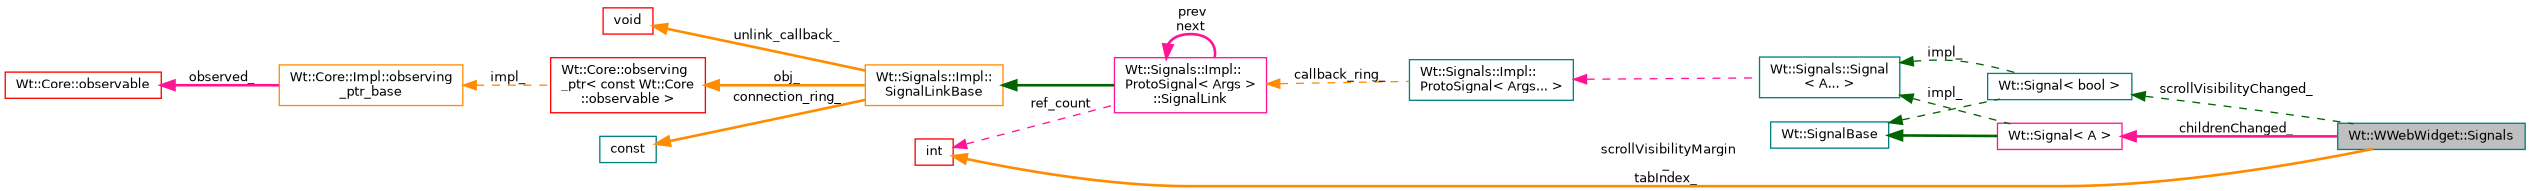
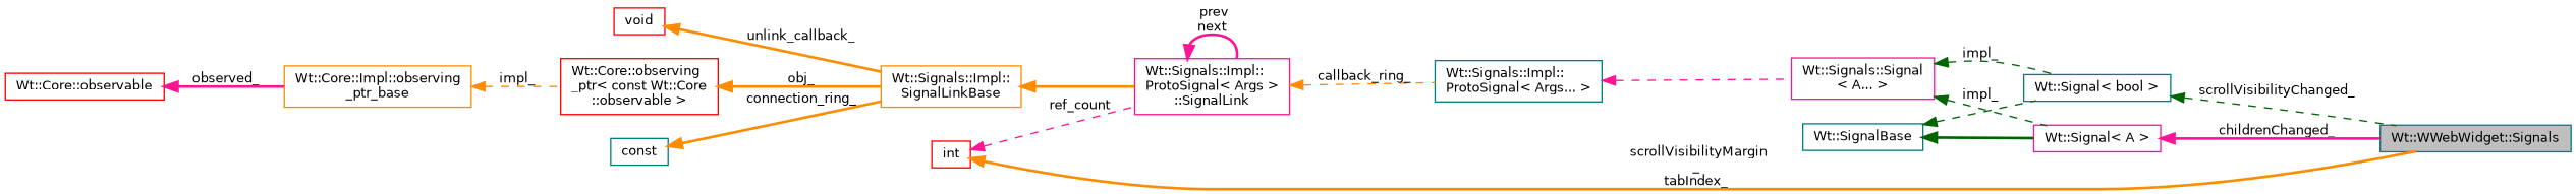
  digraph {
    rankdir=LR
    node [color=teal fillcolor=white fontname=Helvetica fontsize=10 shape=record style=filled]
    edge [color=darkgreen dir=back fontname=Helvetica fontsize=10 labelfontname=Helvetica labelfontsize=10 style=bold]
    n1 [fillcolor=grey75 fontcolor=black height=0.2 label="Wt::WWebWidget::Signals" width=0.4]
    n2 [color=deeppink height=0.2 label="Wt::Signal\< A \>" width=0.4]
    n3 [height=0.2 label="Wt::SignalBase" width=0.4]
    n4 [height=0.2 label="Wt::Signal\< bool \>" width=0.4]
-   n5 [height=0.2 label="Wt::Signals::Signal\l\< A... \>" width=0.4]
+   n5 [color=deeppink height=0.2 label="Wt::Signals::Signal\l\< A... \>" width=0.4]
    n6 [height=0.2 label="Wt::Signals::Impl::\lProtoSignal\< Args... \>" width=0.4]
    n7 [color=deeppink height=0.2 label="Wt::Signals::Impl::\lProtoSignal\< Args \>\l::SignalLink" width=0.4]
    n8 [color=darkorange height=0.2 label="Wt::Signals::Impl::\lSignalLinkBase" width=0.4]
    n9 [color=red height=0.2 label=void width=0.4]
    n10 [color=red height=0.2 label="Wt::Core::observing\l_ptr\< const Wt::Core\l::observable \>" width=0.4]
    n11 [color=darkorange height=0.2 label="Wt::Core::Impl::observing\l_ptr_base" width=0.4]
    n12 [color=red height=0.2 label="Wt::Core::observable" width=0.4]
    n13 [height=0.2 label=const width=0.4]
    n14 [color=red height=0.2 label=int width=0.4]
    n2 -> n1 [color=deeppink label=" childrenChanged_"]
    n3 -> n2
    n3 -> n4 [style=dashed]
    n4 -> n1 [label=" scrollVisibilityChanged_" style=dashed]
    n5 -> n2 [label=" impl_" style=dashed]
    n5 -> n4 [label=" impl_" style=dashed]
    n6 -> n5 [color=deeppink style=dashed]
    n7 -> n6 [color=darkorange label=" callback_ring_" style=dashed]
    n7 -> n7 [color=deeppink label=" prev\nnext"]
-   n8 -> n7
+   n8 -> n7 [color=darkorange]
    n9 -> n8 [color=darkorange label=" unlink_callback_"]
    n10 -> n8 [color=darkorange label=" obj_"]
    n11 -> n10 [color=darkorange label=" impl_" style=dashed]
    n12 -> n11 [color=deeppink label=" observed_"]
    n13 -> n8 [color=darkorange label=" connection_ring_"]
    n14 -> n1 [color=darkorange label=" scrollVisibilityMargin\l_\ntabIndex_"]
    n14 -> n7 [color=deeppink label=" ref_count" style=dashed]
  }
